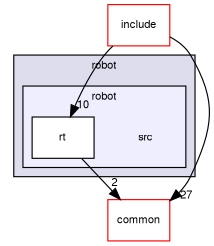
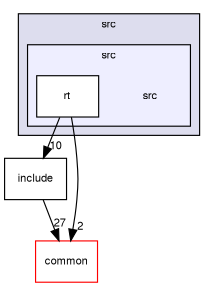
  digraph {
    compound=true
    node [fontname=FreeSans fontsize=10 shape=box color=red fillcolor=white style=filled]
    edge [labeldistance=1.5 labelfontname=FreeSans labelfontsize=10]
    n1 [label=src shape=plaintext color="" fillcolor="" style=""]
    n2 [color=black label=rt]
-   n3 [label=include]
+   n3 [color=black label=include]
    n4 [label=common]
    subgraph cluster_1 {
      bgcolor="#ddddee"
      fontname=FreeSans
      fontsize=10
-     label=robot
+     label=src
      pencolor=black
      subgraph cluster_2 {
        bgcolor="#eeeeff"
        fontname=FreeSans
        fontsize=10
        pencolor=black
        n1
        n2
      }
    }
-   n3 -> n2 [headlabel=10]
+   n2 -> n3 [headlabel=10]
    n2 -> n4 [headlabel=2]
    n3 -> n4 [headlabel=27]
  }
